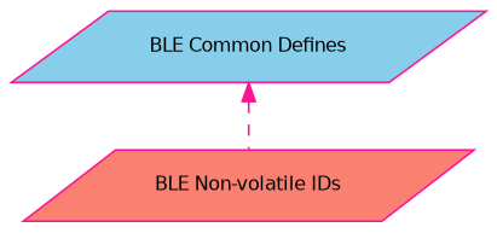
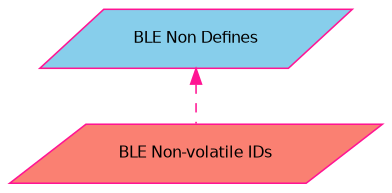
  digraph {
    rankdir=TB
    node [color=deeppink fontname=Helvetica fontsize=10 shape=parallelogram style=filled]
    n1 [fillcolor=salmon fontcolor=black height=0.2 label="BLE Non-volatile IDs" width=0.4]
-   n2 [fillcolor=skyblue height=0.2 label="BLE Common Defines" width=0.4]
+   n2 [fillcolor=skyblue height=0.2 label="BLE Non Defines" width=0.4]
    n2 -> n1 [color=deeppink dir=back fontname=Helvetica fontsize=10 labelfontname=Helvetica labelfontsize=10 shape=plaintext style=dashed]
  }
